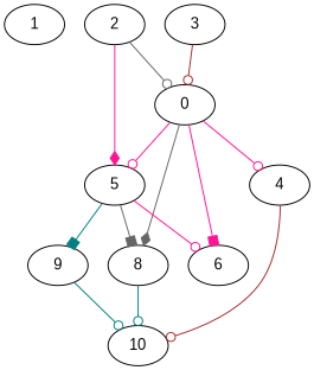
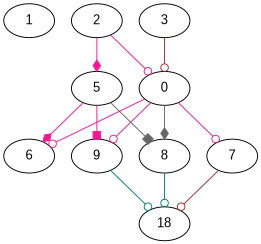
  digraph {
    fontname="Liberation Sans"
    node [alpha=0.08 fontname="Liberation Sans"]
    edge [arrowhead=odot color=deeppink fontname="Liberation Sans"]
    1 [alpha=0.18 expect_size=15704064]
    2 [expect_size=16490496]
    n3 [alpha=0.10 expect_size=34403328 label=0]
    5 [alpha=0.01 expect_size=23505920]
    6 [alpha=0.06 expect_size=6232064]
-   7 [expect_size=24512512 label=4]
+   7 [expect_size=24512512]
    8 [expect_size=7341056]
    9 [alpha=0.06 expect_size=51450880]
-   10 [alpha=0.05 expect_size=36486144]
+   10 [alpha=0.05 expect_size=36486144 label=18]
    3 [alpha=0.18 expect_size=19521536]
-   2 -> n3 [color=gray40]
+   2 -> n3
    2 -> 5 [arrowhead=diamond]
-   n3 -> 6 [arrowhead=box]
+   n3 -> 6
    n3 -> 7
    n3 -> 8 [arrowhead=diamond color=gray40]
-   n3 -> 5
-   5 -> 6
+   n3 -> 9
+   5 -> 6 [arrowhead=diamond]
    5 -> 8 [arrowhead=box color=gray40]
-   5 -> 9 [arrowhead=box color=teal]
+   5 -> 9 [arrowhead=box]
    7 -> 10 [color=brown]
    8 -> 10 [color=teal]
    9 -> 10 [color=teal]
    3 -> n3 [color=brown]
  }
